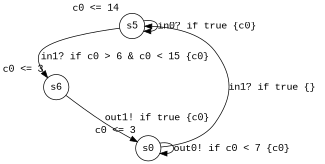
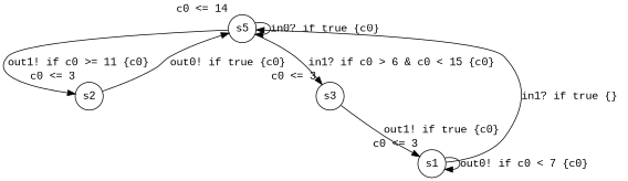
  digraph {
    fontname="Liberation Mono"
    node [fontname="Liberation Mono" margin=0 shape=circle xlabel="c0 <= 3"]
    edge [fontname="Liberation Mono"]
    n1 [label=s5 xlabel="c0 <= 14"]
-   n3 [label=s6]
-   n4 [label=s0]
+   n2 [label=s2]
+   n3 [label=s3]
+   n4 [label=s1]
    n1 -> n1 [label="in0? if true {c0} "]
+   n1 -> n2 [label="out1! if c0 >= 11 {c0} "]
    n1 -> n3 [label="in1? if c0 > 6 & c0 < 15 {c0} "]
+   n2 -> n1 [label="out0! if true {c0} "]
    n3 -> n4 [label="out1! if true {c0} "]
    n4 -> n1 [label="in1? if true {} "]
    n4 -> n4 [label="out0! if c0 < 7 {c0} "]
  }
